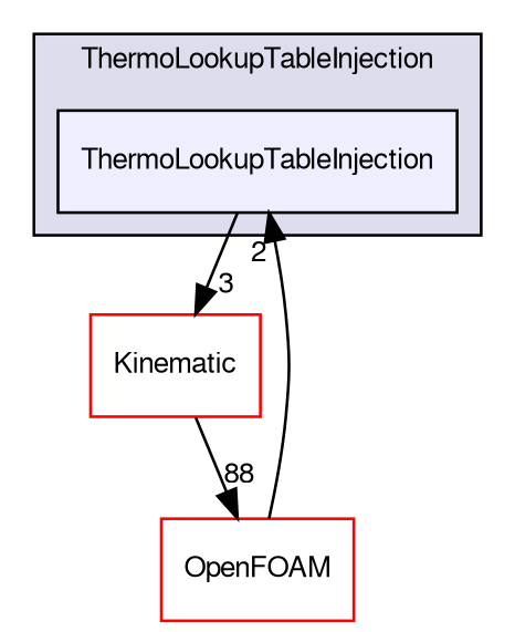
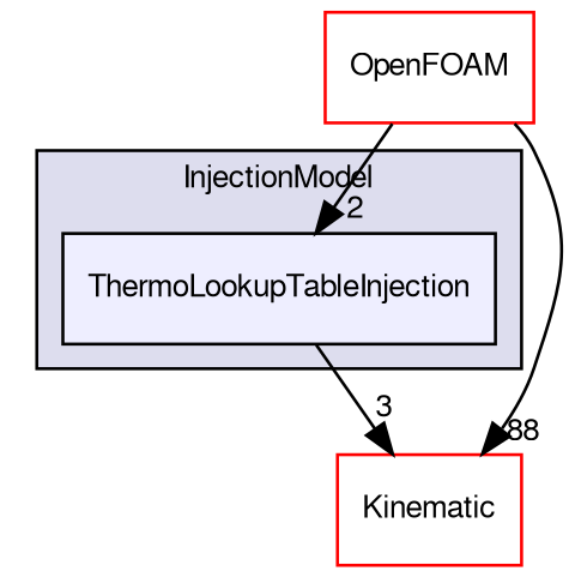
  digraph {
    compound=true
    node [fontname=FreeSans fontsize=10 shape=box color=red]
    edge [labeldistance=1.5 labelfontname=FreeSans labelfontsize=10]
    n1 [fillcolor="#eeeeff" label=ThermoLookupTableInjection pencolor=black style=filled color=""]
    n2 [label=Kinematic]
    n3 [label=OpenFOAM]
    subgraph cluster_1 {
      bgcolor="#ddddee"
      fontname=FreeSans
      fontsize=10
-     label=ThermoLookupTableInjection
+     label=InjectionModel
      pencolor=black
      n1
    }
    n1 -> n2 [headlabel=3]
-   n2 -> n3 [headlabel=88]
+   n3 -> n2 [headlabel=88]
    n3 -> n1 [headlabel=2]
  }
